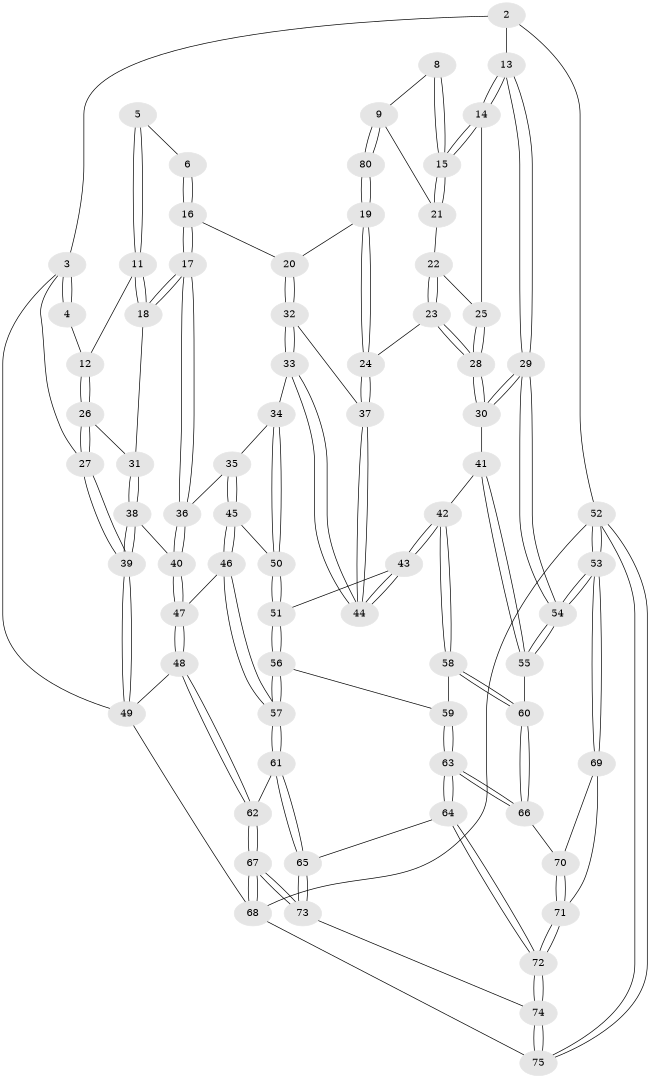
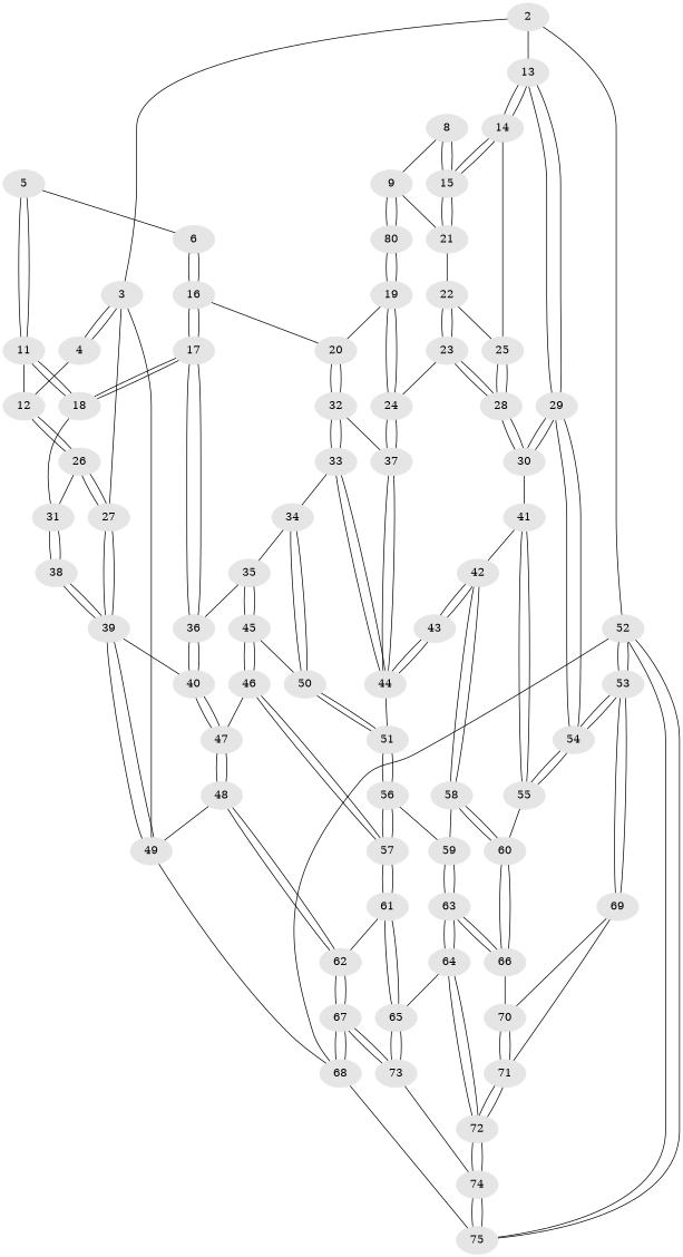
  graph {
    node [color=gray90 style=filled]
    2
    3
    13
    52
    8
    9
    15
    4
    27
    49
    14
    29
    68
    53
    75
    12
    39
    5
    6
    11
    26
    16
    18
    17
    20
    n26 [label=80]
    19
    21
    22
    24
    31
    25
    30
    54
    28
    36
    32
    40
    38
    37
    33
    23
    44
    41
    55
    42
    34
    35
    50
    45
    51
    46
    47
    48
    43
    58
    60
    59
    56
    57
    61
    62
    67
    69
    70
    71
    66
    63
    65
    64
    73
    72
    74
    2 -- 3
    2 -- 13
    2 -- 52
    3 -- 4
    3 -- 4
    3 -- 27
    3 -- 49
    13 -- 14
    13 -- 14
    13 -- 29
    13 -- 29
    52 -- 68
    52 -- 53
    52 -- 53
    52 -- 75
    52 -- 75
    8 -- 9
    8 -- 15
    8 -- 15
    9 -- n26
    9 -- n26
    9 -- 21
    15 -- 21
    15 -- 21
    4 -- 12
    27 -- 39
    27 -- 39
    49 -- 68
    14 -- 15
    14 -- 15
    14 -- 25
    29 -- 30
    29 -- 30
    29 -- 54
    29 -- 54
    68 -- 75
    53 -- 54
    53 -- 54
    53 -- 69
    53 -- 69
    12 -- 26
    12 -- 26
    39 -- 49
    39 -- 49
    5 -- 6
    5 -- 11
    5 -- 11
    6 -- 16
    6 -- 16
    11 -- 12
    11 -- 18
    11 -- 18
    26 -- 27
    26 -- 27
    26 -- 31
    16 -- 17
    16 -- 17
    16 -- 20
    18 -- 31
    17 -- 18
    17 -- 18
    17 -- 36
    17 -- 36
    20 -- 32
    20 -- 32
    n26 -- 19
    n26 -- 19
    19 -- 20
    19 -- 24
    19 -- 24
    21 -- 22
    22 -- 25
    22 -- 23
    22 -- 23
    24 -- 37
    24 -- 37
    31 -- 38
    31 -- 38
    25 -- 28
    25 -- 28
    30 -- 41
    54 -- 55
    54 -- 55
    28 -- 30
    28 -- 30
    36 -- 40
    36 -- 40
    32 -- 37
    32 -- 33
    32 -- 33
    40 -- 47
    40 -- 47
    38 -- 39
    38 -- 39
-   38 -- 40
+   39 -- 40
    37 -- 44
    37 -- 44
    33 -- 44
    33 -- 44
    33 -- 34
    23 -- 24
    23 -- 28
    23 -- 28
    41 -- 55
    41 -- 55
    41 -- 42
    55 -- 60
    42 -- 43
    42 -- 43
    42 -- 58
    42 -- 58
    34 -- 35
    34 -- 50
    34 -- 50
    35 -- 36
    35 -- 45
    35 -- 45
    50 -- 51
    50 -- 51
    45 -- 50
    45 -- 46
    45 -- 46
    51 -- 56
    51 -- 56
    46 -- 47
    46 -- 57
    46 -- 57
    47 -- 48
    47 -- 48
    48 -- 49
    48 -- 62
    48 -- 62
    43 -- 44
    43 -- 44
-   43 -- 51
+   44 -- 51
    58 -- 60
    58 -- 60
    58 -- 59
    60 -- 66
    60 -- 66
    59 -- 63
    59 -- 63
    56 -- 59
    56 -- 57
    56 -- 57
    57 -- 61
    57 -- 61
    61 -- 62
    61 -- 65
    61 -- 65
    62 -- 67
    62 -- 67
    67 -- 68
    67 -- 68
    67 -- 73
    67 -- 73
    69 -- 70
    69 -- 71
    70 -- 71
    70 -- 71
    71 -- 72
    71 -- 72
    66 -- 70
    63 -- 66
    63 -- 66
    63 -- 64
    63 -- 64
    65 -- 73
    65 -- 73
    64 -- 65
    64 -- 72
    64 -- 72
    73 -- 74
    72 -- 74
    72 -- 74
    74 -- 75
    74 -- 75
  }
